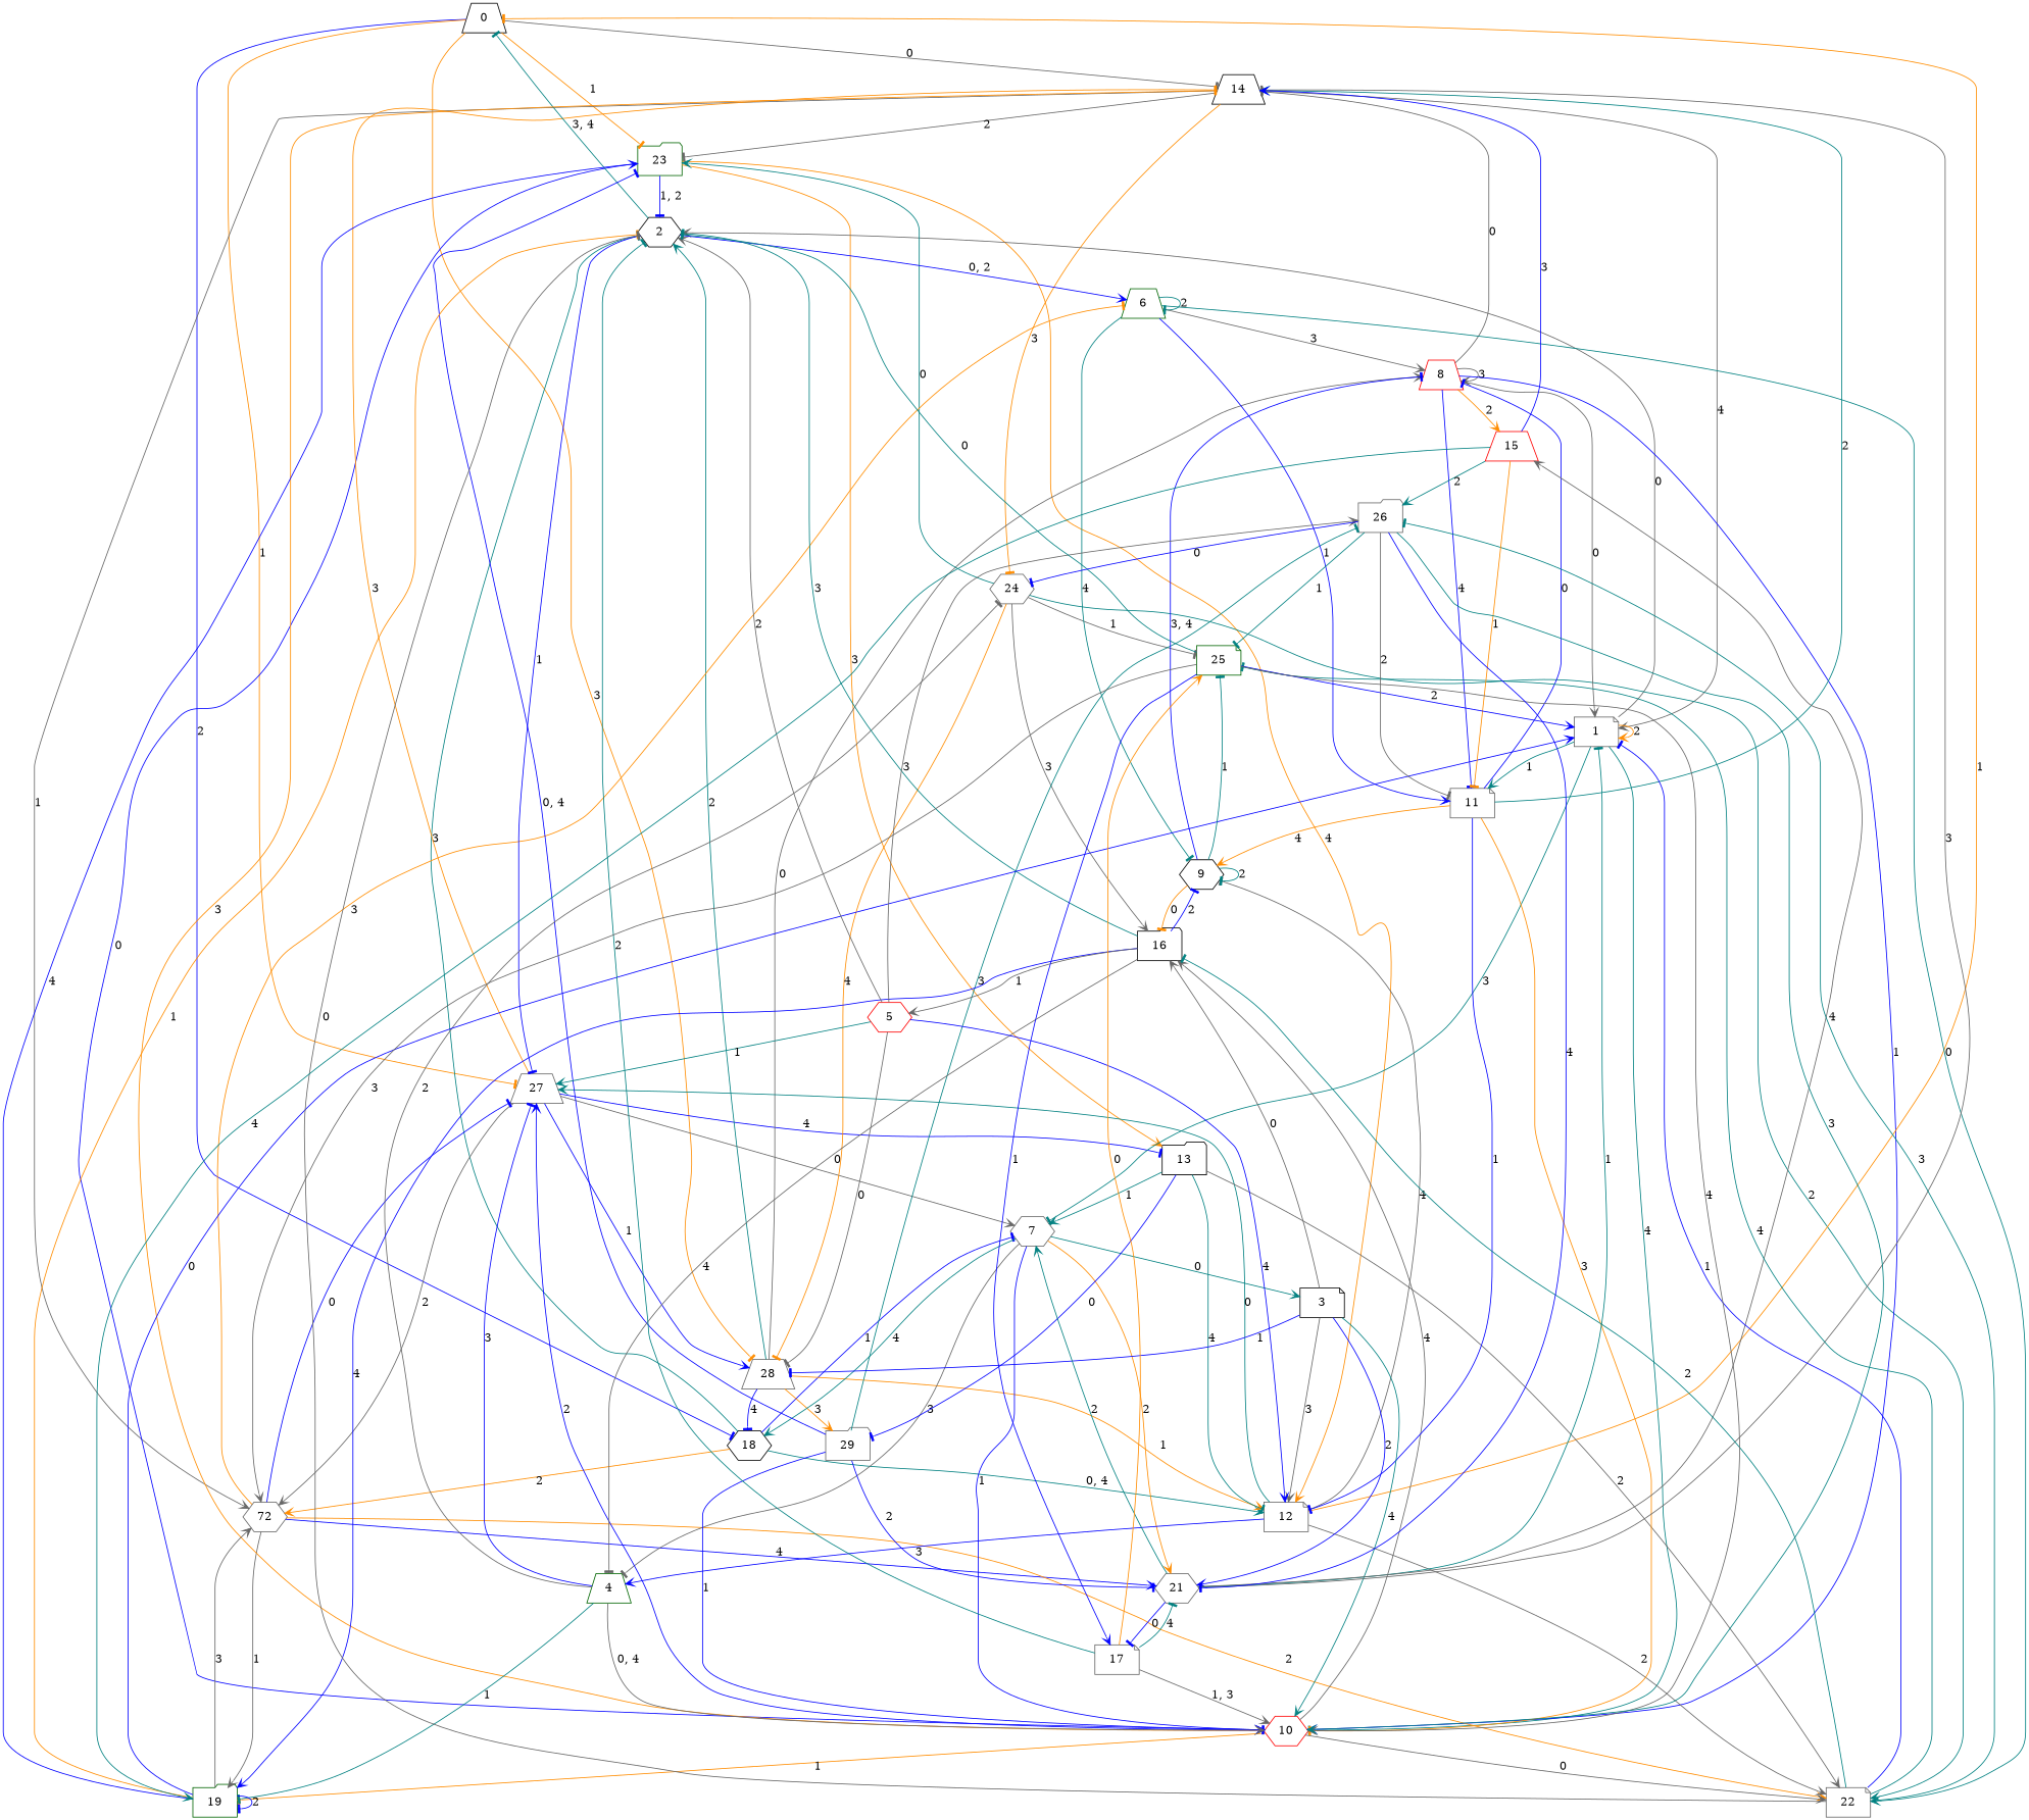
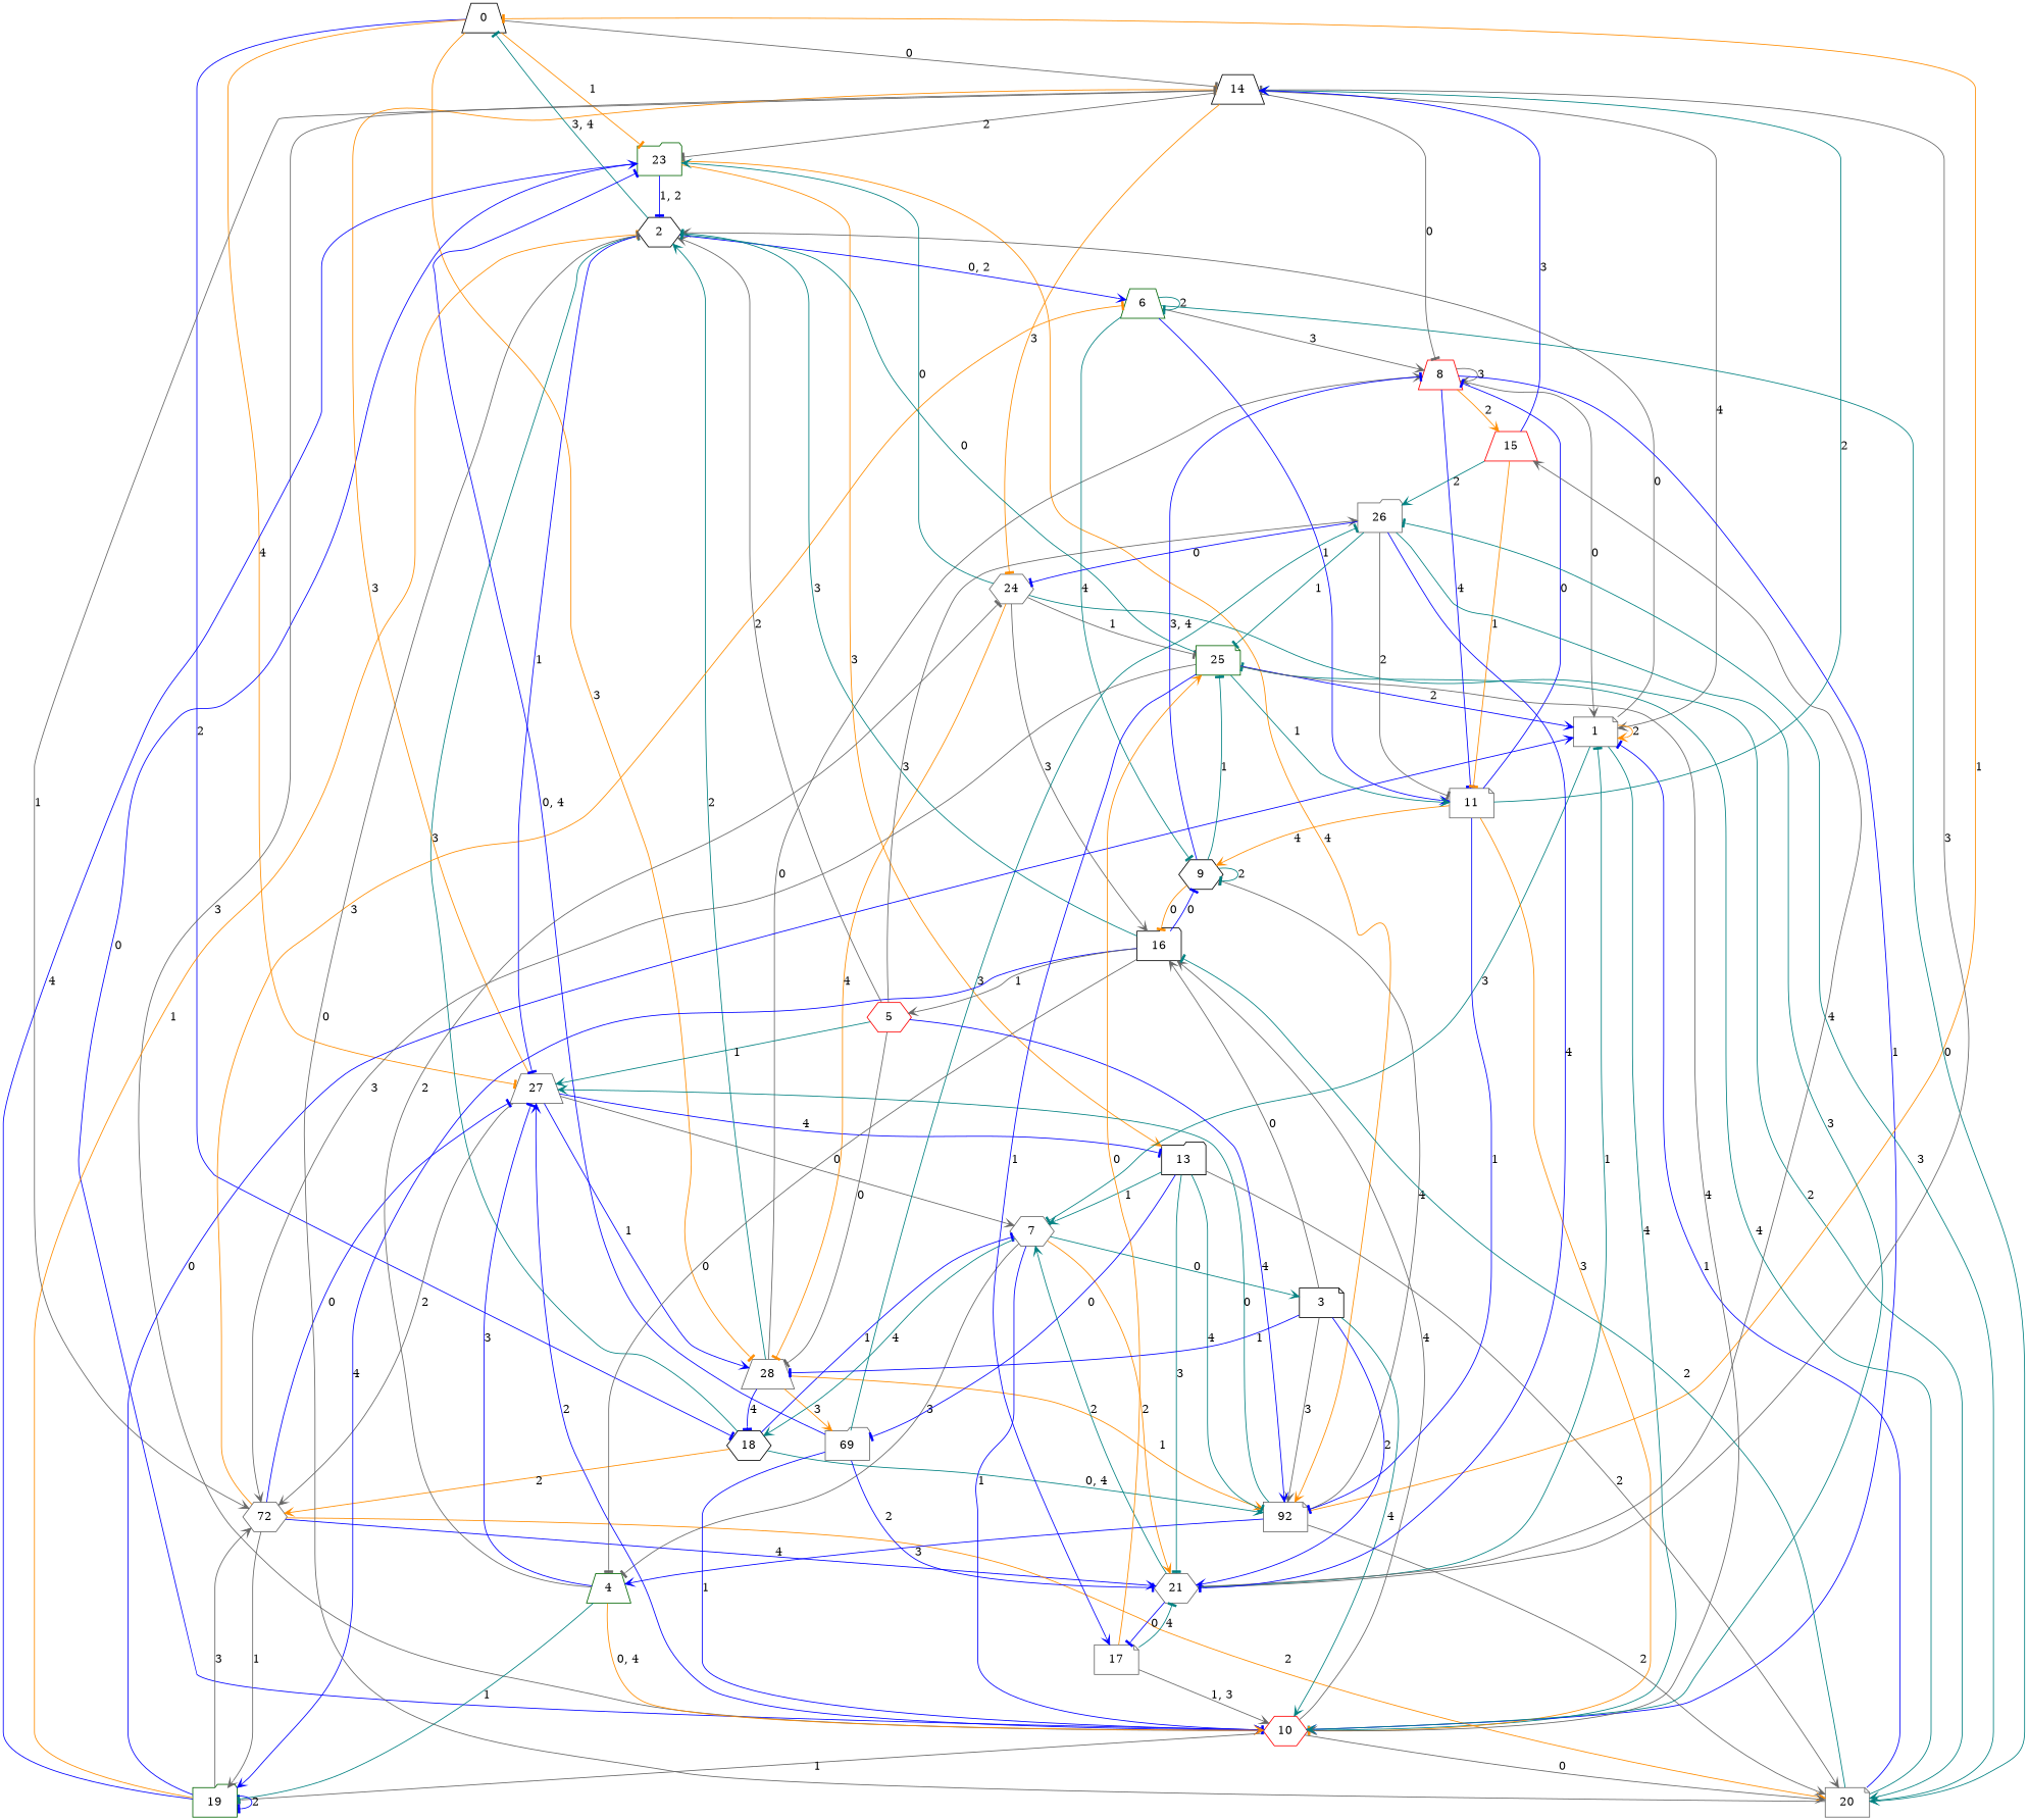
  digraph {
    node [color=gray40 shape=hexagon]
    edge [arrowhead=vee color=blue]
    n1 [color=black label=0 shape=trapezium]
    n2 [color=black label=14 shape=trapezium]
    n3 [color=black label=18]
    n4 [color=darkgreen label=23 shape=folder]
    n5 [label=27 shape=trapezium]
    n6 [label=28 shape=trapezium]
    n7 [label=1 shape=note]
    n8 [label=24]
    n9 [color=red label=8 shape=trapezium]
    n10 [label=72]
    n11 [color=black label=2]
    n12 [label=7]
-   n13 [label=12 shape=note]
+   n13 [label=92 shape=note]
    n14 [color=red label=10]
    n15 [color=black label=13 shape=folder]
-   n16 [label=29 shape=folder]
+   n16 [label=69 shape=folder]
    n17 [label=11 shape=note]
    n18 [color=darkgreen label=6 shape=trapezium]
    n19 [color=black label=3 shape=note]
    n20 [label=21]
    n21 [color=darkgreen label=4 shape=trapezium]
    n22 [color=black label=16 shape=folder]
    n23 [color=darkgreen label=19 shape=folder]
-   n24 [label=22 shape=note]
+   n24 [label=20 shape=note]
    n25 [color=black label=9]
    n26 [color=red label=5]
    n27 [color=red label=15 shape=trapezium]
    n28 [label=17 shape=note]
    n29 [color=darkgreen label=25 shape=note]
    n30 [label=26 shape=folder]
    n1 -> n2 [arrowhead=tee color=gray40 label=0]
    n1 -> n3 [arrowhead=tee label=2]
    n1 -> n4 [arrowhead=tee color=darkorange label=1]
-   n1 -> n5 [arrowhead=tee color=darkorange label=1]
+   n1 -> n5 [arrowhead=tee color=darkorange label=4]
    n1 -> n6 [arrowhead=tee color=darkorange label=3]
    n2 -> n4 [arrowhead=tee color=gray40 label=2]
    n2 -> n7 [color=gray40 label=4]
    n2 -> n8 [arrowhead=tee color=darkorange label=3]
-   n9 -> n2 [arrowhead=tee color=gray40 label=0]
+   n2 -> n9 [arrowhead=tee color=gray40 label=0]
    n2 -> n10 [color=gray40 label=1]
    n3 -> n10 [color=darkorange label=2]
    n3 -> n11 [arrowhead=tee color=teal label=3]
    n3 -> n12 [arrowhead=tee label=1]
    n3 -> n13 [color=teal label="0, 4"]
    n4 -> n11 [arrowhead=tee label="1, 2"]
    n4 -> n13 [color=darkorange label=4]
    n4 -> n14 [label=0]
    n4 -> n15 [color=darkorange label=3]
    n5 -> n2 [arrowhead=tee color=darkorange label=3]
    n5 -> n6 [label=1]
    n5 -> n10 [color=gray40 label=2]
    n5 -> n12 [color=gray40 label=0]
    n5 -> n15 [arrowhead=tee label=4]
    n6 -> n3 [arrowhead=tee label=4]
    n6 -> n9 [color=gray40 label=0]
    n6 -> n11 [color=teal label=2]
    n6 -> n13 [color=darkorange label=1]
    n6 -> n16 [color=darkorange label=3]
    n7 -> n7 [color=darkorange label=2]
    n7 -> n11 [color=gray40 label=0]
    n7 -> n12 [arrowhead=tee color=teal label=3]
    n7 -> n14 [arrowhead=tee color=teal label=4]
-   n7 -> n17 [color=teal label=1]
+   n29 -> n17 [color=teal label=1]
    n8 -> n4 [color=teal label=0]
    n8 -> n6 [arrowhead=tee color=darkorange label=4]
    n8 -> n22 [color=gray40 label=3]
    n8 -> n24 [color=teal label=2]
    n8 -> n29 [arrowhead=tee color=gray40 label=1]
    n9 -> n7 [color=gray40 label=0]
    n9 -> n9 [color=gray40 label=3]
    n9 -> n14 [label=1]
    n9 -> n17 [arrowhead=tee label=4]
    n9 -> n27 [color=darkorange label=2]
    n10 -> n5 [arrowhead=tee label=0]
    n10 -> n18 [arrowhead=tee color=darkorange label=3]
    n10 -> n20 [label=4]
    n10 -> n23 [color=gray40 label=1]
    n10 -> n24 [color=darkorange label=2]
    n11 -> n1 [arrowhead=tee color=teal label="3, 4"]
    n11 -> n5 [arrowhead=tee label=1]
    n11 -> n18 [label="0, 2"]
    n12 -> n3 [color=teal label=4]
    n12 -> n14 [label=1]
    n12 -> n19 [color=teal label=0]
    n12 -> n20 [color=darkorange label=2]
    n12 -> n21 [arrowhead=tee color=gray40 label=3]
    n13 -> n1 [arrowhead=tee color=darkorange label=1]
    n13 -> n5 [color=teal label=0]
    n13 -> n21 [label=3]
    n13 -> n24 [color=gray40 label=2]
    n13 -> n25 [arrowhead=tee color=gray40 label=4]
-   n14 -> n2 [arrowhead=tee color=darkorange label=3]
+   n14 -> n2 [arrowhead=tee color=gray40 label=3]
    n14 -> n5 [label=2]
    n14 -> n22 [color=gray40 label=4]
-   n14 -> n23 [arrowhead=tee color=darkorange label=1]
+   n14 -> n23 [arrowhead=tee color=gray40 label=1]
    n14 -> n24 [color=gray40 label=0]
    n15 -> n12 [color=teal label=1]
    n15 -> n13 [arrowhead=tee color=teal label=4]
    n15 -> n16 [arrowhead=tee label=0]
+   n15 -> n20 [arrowhead=tee color=teal label=3]
    n15 -> n24 [color=gray40 label=2]
    n16 -> n4 [arrowhead=tee label="0, 4"]
    n16 -> n14 [arrowhead=tee label=1]
    n16 -> n20 [arrowhead=tee label=2]
    n16 -> n30 [arrowhead=tee color=teal label=3]
    n17 -> n2 [color=teal label=2]
    n17 -> n9 [arrowhead=tee label=0]
    n17 -> n13 [arrowhead=tee label=1]
    n17 -> n14 [arrowhead=tee color=darkorange label=3]
    n17 -> n25 [color=darkorange label=4]
    n18 -> n9 [color=gray40 label=3]
    n18 -> n17 [label=1]
    n18 -> n18 [arrowhead=tee color=teal label=2]
    n18 -> n24 [color=teal label=0]
    n18 -> n25 [arrowhead=tee color=teal label=4]
    n19 -> n6 [arrowhead=tee label=1]
    n19 -> n13 [color=gray40 label=3]
    n19 -> n14 [color=teal label=4]
    n19 -> n20 [label=2]
    n19 -> n22 [color=gray40 label=0]
    n20 -> n2 [arrowhead=tee color=gray40 label=3]
    n20 -> n7 [arrowhead=tee color=teal label=1]
    n20 -> n12 [color=teal label=2]
    n20 -> n27 [color=gray40 label=4]
    n20 -> n28 [arrowhead=tee label=0]
    n21 -> n5 [arrowhead=tee label=3]
    n21 -> n8 [arrowhead=tee color=gray40 label=2]
-   n21 -> n14 [color=gray40 label="0, 4"]
+   n21 -> n14 [color=darkorange label="0, 4"]
    n21 -> n23 [arrowhead=tee color=teal label=1]
    n22 -> n11 [arrowhead=tee color=teal label=3]
-   n22 -> n21 [arrowhead=tee color=gray40 label=4]
+   n22 -> n21 [arrowhead=tee color=gray40 label=0]
    n22 -> n23 [label=4]
-   n22 -> n25 [arrowhead=tee label=2]
+   n22 -> n25 [arrowhead=tee label=0]
    n22 -> n26 [color=gray40 label=1]
    n23 -> n4 [label=4]
    n23 -> n7 [label=0]
    n23 -> n10 [color=gray40 label=3]
    n23 -> n11 [arrowhead=tee color=darkorange label=1]
    n23 -> n23 [arrowhead=tee label=2]
    n24 -> n7 [arrowhead=tee label=1]
    n24 -> n11 [arrowhead=tee color=gray40 label=0]
    n24 -> n22 [arrowhead=tee color=teal label=2]
    n24 -> n29 [arrowhead=tee color=teal label=4]
    n24 -> n30 [arrowhead=tee color=teal label=3]
    n25 -> n9 [arrowhead=tee label="3, 4"]
    n25 -> n22 [arrowhead=tee color=darkorange label=0]
    n25 -> n25 [arrowhead=tee color=teal label=2]
    n25 -> n29 [arrowhead=tee color=teal label=1]
    n26 -> n5 [color=teal label=1]
    n26 -> n6 [arrowhead=tee color=gray40 label=0]
    n26 -> n11 [color=gray40 label=2]
    n26 -> n13 [label=4]
    n26 -> n30 [color=gray40 label=3]
    n27 -> n2 [label=3]
    n27 -> n17 [arrowhead=tee color=darkorange label=1]
-   n27 -> n23 [color=teal label=4]
    n27 -> n30 [color=teal label=2]
-   n28 -> n11 [arrowhead=tee color=teal label=2]
    n28 -> n14 [color=gray40 label="1, 3"]
    n28 -> n20 [arrowhead=tee color=teal label=4]
    n28 -> n29 [color=darkorange label=0]
    n29 -> n7 [label=2]
    n29 -> n10 [color=gray40 label=3]
    n29 -> n11 [arrowhead=tee color=teal label=0]
    n29 -> n14 [color=gray40 label=4]
    n29 -> n28 [label=1]
    n30 -> n8 [arrowhead=tee label=0]
    n30 -> n14 [color=teal label=3]
    n30 -> n17 [arrowhead=tee color=gray40 label=2]
    n30 -> n20 [arrowhead=tee label=4]
    n30 -> n29 [arrowhead=tee color=teal label=1]
  }
